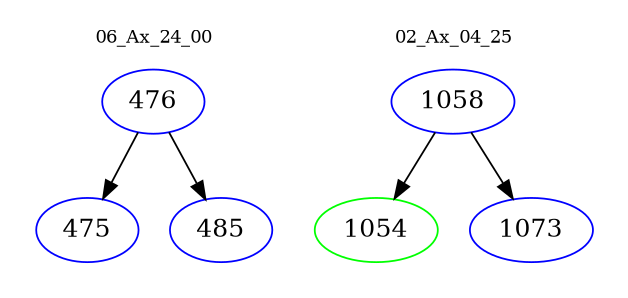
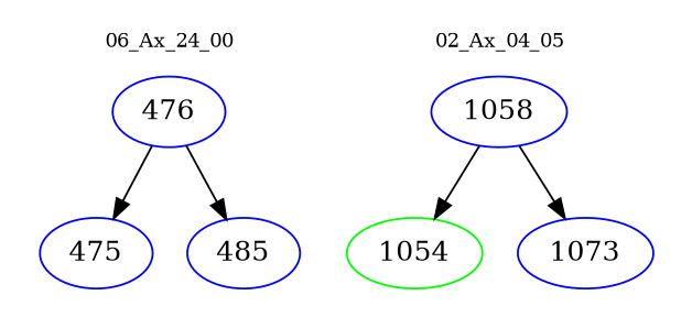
  digraph {
    node [color=blue]
    edge [color=black]
    n1 [label=476]
    n2 [label=475]
    n3 [label=485]
    n4 [label=1058]
    n5 [color=green label=1054]
    n6 [label=1073]
    subgraph cluster_1 {
      color=white
      fontsize=10
      label="06_Ax_24_00"
      n1
      n2
      n3
    }
    subgraph cluster_2 {
      color=white
      fontsize=10
-     label="02_Ax_04_25"
+     label="02_Ax_04_05"
      n4
      n5
      n6
    }
    n1 -> n2
    n1 -> n3
    n4 -> n5
    n4 -> n6
  }
